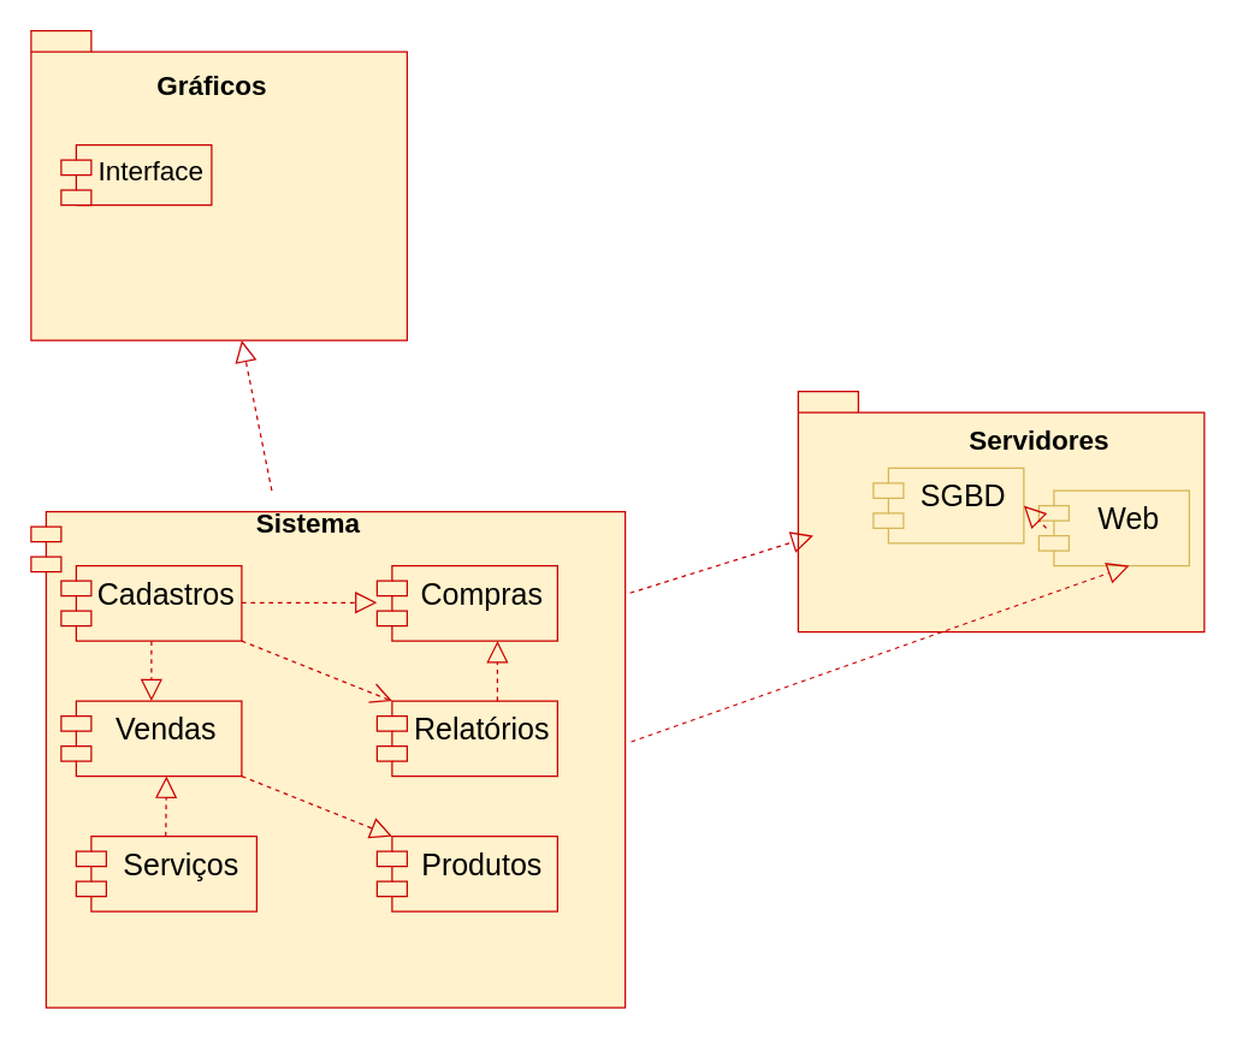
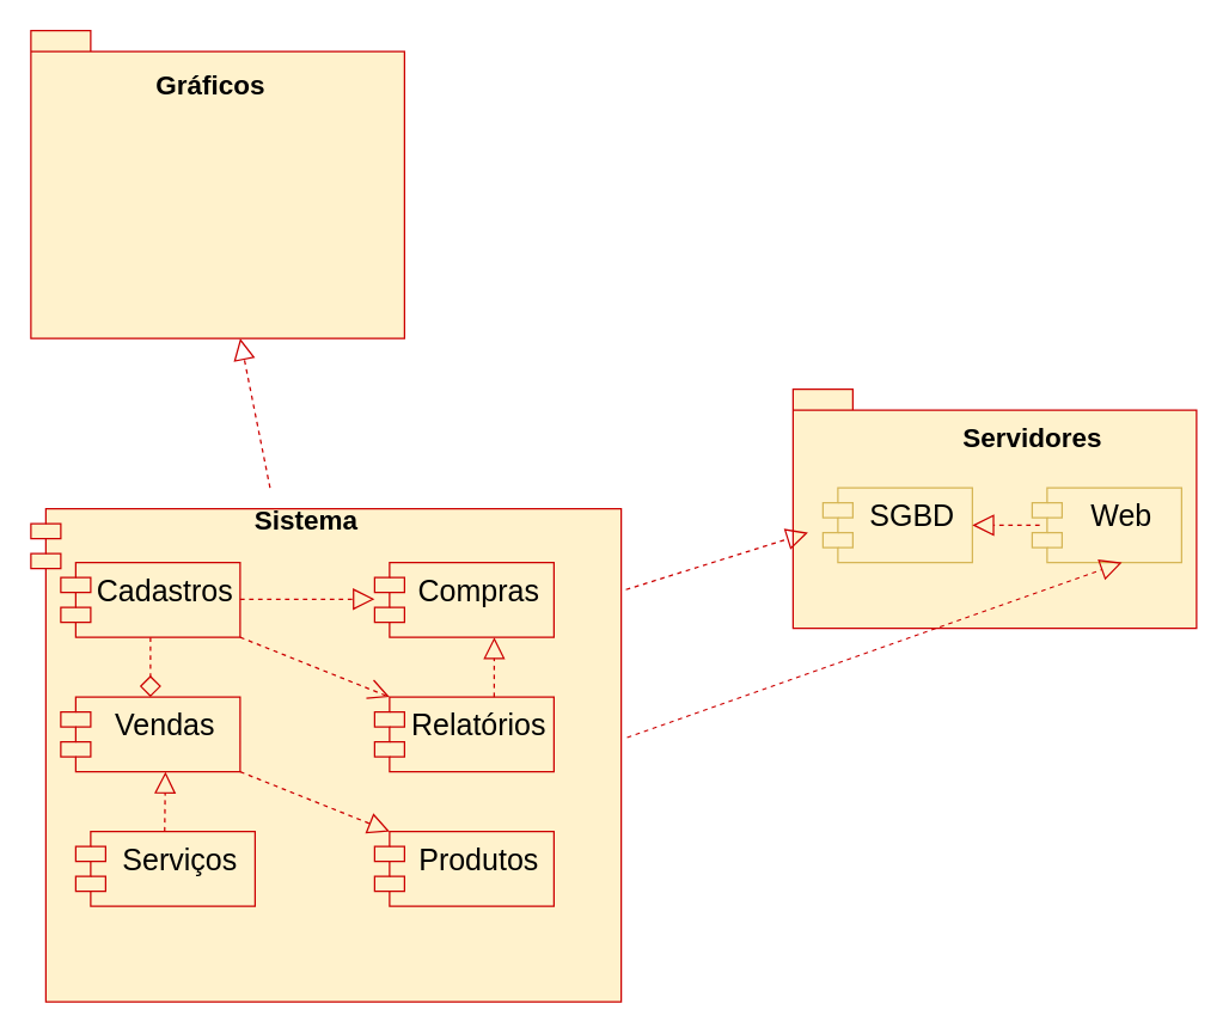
  <mxCell id="0" />
  <mxCell id="1" parent="0" />
  <mxCell id="2" value="" style="shape=folder;fontStyle=1;spacingTop=10;tabWidth=40;tabHeight=14;tabPosition=left;html=1;fillColor=#fff2cc;strokeColor=#CC0000;" vertex="1" parent="1"><mxGeometry x="20" y="20" width="250" height="206" as="geometry" /></mxCell>
  <mxCell id="3" value="Gráficos" style="text;strokeColor=none;fillColor=none;html=1;fontSize=18;fontStyle=1;verticalAlign=middle;align=center;" vertex="1" parent="1"><mxGeometry x="120" y="56" width="40" as="geometry" /></mxCell>
- <mxCell id="4" value="Interface" style="shape=module;align=left;spacingLeft=20;align=center;verticalAlign=top;fontSize=18;fillColor=#fff2cc;strokeColor=#CC0000;" vertex="1" parent="1"><mxGeometry x="40" y="96" width="100" height="40" as="geometry" /></mxCell>
  <mxCell id="5" value="" style="shape=module;align=left;spacingLeft=20;align=center;verticalAlign=top;fontSize=18;fillColor=#fff2cc;strokeColor=#CC0000;" vertex="1" parent="1"><mxGeometry x="20" y="340" width="395" height="330" as="geometry" /></mxCell>
  <mxCell id="6" value="&lt;font style=&quot;font-size: 18px&quot;&gt;Sistema&lt;/font&gt;" style="text;strokeColor=none;fillColor=none;html=1;fontSize=20;fontStyle=1;verticalAlign=middle;align=center;" vertex="1" parent="1"><mxGeometry x="187.5" y="346" width="32.5" as="geometry" /></mxCell>
  <mxCell id="7" value="Cadastros" style="shape=module;align=left;spacingLeft=20;align=center;verticalAlign=top;fontSize=20;fillColor=#fff2cc;strokeColor=#CC0000;" vertex="1" parent="1"><mxGeometry x="40" y="376" width="120" height="50" as="geometry" /></mxCell>
  <mxCell id="8" value="Produtos" style="shape=module;align=left;spacingLeft=20;align=center;verticalAlign=top;fontSize=20;fillColor=#fff2cc;strokeColor=#CC0000;" vertex="1" parent="1"><mxGeometry x="250" y="556" width="120" height="50" as="geometry" /></mxCell>
  <mxCell id="9" value="Serviços" style="shape=module;align=left;spacingLeft=20;align=center;verticalAlign=top;fontSize=20;fillColor=#fff2cc;strokeColor=#CC0000;" vertex="1" parent="1"><mxGeometry x="50" y="556" width="120" height="50" as="geometry" /></mxCell>
  <mxCell id="10" value="Relatórios" style="shape=module;align=left;spacingLeft=20;align=center;verticalAlign=top;fontSize=20;fillColor=#fff2cc;strokeColor=#CC0000;" vertex="1" parent="1"><mxGeometry x="250" y="466" width="120" height="50" as="geometry" /></mxCell>
  <mxCell id="11" value="Vendas" style="shape=module;align=left;spacingLeft=20;align=center;verticalAlign=top;fontSize=20;fillColor=#fff2cc;strokeColor=#CC0000;" vertex="1" parent="1"><mxGeometry x="40" y="466" width="120" height="50" as="geometry" /></mxCell>
  <mxCell id="12" value="Compras" style="shape=module;align=left;spacingLeft=20;align=center;verticalAlign=top;fontSize=20;fillColor=#fff2cc;strokeColor=#CC0000;" vertex="1" parent="1"><mxGeometry x="250" y="376" width="120" height="50" as="geometry" /></mxCell>
  <mxCell id="13" value="" style="shape=folder;fontStyle=1;spacingTop=10;tabWidth=40;tabHeight=14;tabPosition=left;html=1;fillColor=#fff2cc;strokeColor=#CC0000;" vertex="1" parent="1"><mxGeometry x="530" y="260" width="270" height="160" as="geometry" /></mxCell>
  <mxCell id="14" value="&lt;font style=&quot;font-size: 18px&quot;&gt;Servidores&lt;/font&gt;" style="text;strokeColor=none;fillColor=none;html=1;fontSize=24;fontStyle=1;verticalAlign=middle;align=center;" vertex="1" parent="1"><mxGeometry x="650" y="286" width="80" height="10" as="geometry" /></mxCell>
- <mxCell id="15" value="SGBD" style="shape=module;align=left;spacingLeft=20;align=center;verticalAlign=top;strokeColor=#d6b656;fontSize=20;fillColor=#fff2cc;" vertex="1" parent="1"><mxGeometry x="580" y="311" width="100" height="50" as="geometry" /></mxCell>
+ <mxCell id="15" value="SGBD" style="shape=module;align=left;spacingLeft=20;align=center;verticalAlign=top;strokeColor=#d6b656;fontSize=20;fillColor=#fff2cc;" vertex="1" parent="1"><mxGeometry x="550" y="326" width="100" height="50" as="geometry" /></mxCell>
  <mxCell id="16" value="Web" style="shape=module;align=left;spacingLeft=20;align=center;verticalAlign=top;strokeColor=#d6b656;fontSize=20;fillColor=#fff2cc;" vertex="1" parent="1"><mxGeometry x="690" y="326" width="100" height="50" as="geometry" /></mxCell>
  <mxCell id="17" value="" style="endArrow=block;dashed=1;endFill=0;endSize=12;html=1;fontSize=20;strokeColor=#CC0000;" edge="1" parent="1"><mxGeometry width="160" relative="1" as="geometry"><mxPoint x="180" y="326" as="sourcePoint" /><mxPoint x="160" y="226" as="targetPoint" /></mxGeometry></mxCell>
  <mxCell id="18" value="" style="endArrow=block;dashed=1;endFill=0;endSize=12;html=1;fontSize=20;strokeColor=#CC0000;exitX=1.008;exitY=0.164;exitDx=0;exitDy=0;exitPerimeter=0;entryX=0.037;entryY=0.6;entryDx=0;entryDy=0;entryPerimeter=0;" edge="1" parent="1" source="5" target="13"><mxGeometry width="160" relative="1" as="geometry"><mxPoint x="460" y="396" as="sourcePoint" /><mxPoint x="440" y="296" as="targetPoint" /></mxGeometry></mxCell>
  <mxCell id="19" value="" style="endArrow=block;dashed=1;endFill=0;endSize=12;html=1;fontSize=20;strokeColor=#CC0000;exitX=1.01;exitY=0.464;exitDx=0;exitDy=0;exitPerimeter=0;entryX=0.815;entryY=0.725;entryDx=0;entryDy=0;entryPerimeter=0;" edge="1" parent="1" source="5" target="13"><mxGeometry width="160" relative="1" as="geometry"><mxPoint x="410" y="444.12" as="sourcePoint" /><mxPoint x="750" y="444" as="targetPoint" /><Array as="points" /></mxGeometry></mxCell>
  <mxCell id="20" value="" style="endArrow=block;dashed=1;endFill=0;endSize=12;html=1;strokeColor=#CC0000;fontSize=20;entryX=1;entryY=0.5;entryDx=0;entryDy=0;" edge="1" parent="1" target="15"><mxGeometry width="160" relative="1" as="geometry"><mxPoint x="695" y="351" as="sourcePoint" /><mxPoint x="650" y="366" as="targetPoint" /></mxGeometry></mxCell>
  <mxCell id="21" value="" style="endArrow=block;dashed=1;endFill=0;endSize=12;html=1;strokeColor=#CC0000;fontSize=20;" edge="1" parent="1"><mxGeometry width="160" relative="1" as="geometry"><mxPoint x="160" y="400.5" as="sourcePoint" /><mxPoint x="250" y="400.5" as="targetPoint" /></mxGeometry></mxCell>
  <mxCell id="22" value="" style="endArrow=open;dashed=1;endFill=0;endSize=12;html=1;strokeColor=#CC0000;fontSize=20;exitX=1;exitY=1;exitDx=0;exitDy=0;entryX=0;entryY=0;entryDx=10;entryDy=0;entryPerimeter=0;" edge="1" parent="1" source="7" target="10"><mxGeometry width="160" relative="1" as="geometry"><mxPoint x="140" y="446" as="sourcePoint" /><mxPoint x="300" y="446" as="targetPoint" /></mxGeometry></mxCell>
- <mxCell id="23" value="" style="endArrow=block;dashed=1;endFill=0;endSize=12;html=1;strokeColor=#CC0000;fontSize=20;entryX=0.5;entryY=0;entryDx=0;entryDy=0;exitX=0.5;exitY=1;exitDx=0;exitDy=0;" edge="1" parent="1" source="7" target="11"><mxGeometry width="160" relative="1" as="geometry"><mxPoint x="130" y="446" as="sourcePoint" /><mxPoint x="270" y="476" as="targetPoint" /></mxGeometry></mxCell>
+ <mxCell id="23" value="" style="endArrow=diamond;dashed=1;endFill=0;endSize=12;html=1;strokeColor=#CC0000;fontSize=20;entryX=0.5;entryY=0;entryDx=0;entryDy=0;exitX=0.5;exitY=1;exitDx=0;exitDy=0;" edge="1" parent="1" source="7" target="11"><mxGeometry width="160" relative="1" as="geometry"><mxPoint x="130" y="446" as="sourcePoint" /><mxPoint x="270" y="476" as="targetPoint" /></mxGeometry></mxCell>
  <mxCell id="24" value="" style="endArrow=block;dashed=1;endFill=0;endSize=12;html=1;strokeColor=#CC0000;fontSize=20;exitX=1;exitY=1;exitDx=0;exitDy=0;entryX=0;entryY=0;entryDx=10;entryDy=0;entryPerimeter=0;" edge="1" parent="1"><mxGeometry width="160" relative="1" as="geometry"><mxPoint x="160" y="516" as="sourcePoint" /><mxPoint x="260" y="556" as="targetPoint" /></mxGeometry></mxCell>
  <mxCell id="25" value="" style="endArrow=block;dashed=1;endFill=0;endSize=12;html=1;strokeColor=#CC0000;fontSize=20;entryX=0.667;entryY=1;entryDx=0;entryDy=0;entryPerimeter=0;" edge="1" parent="1" target="12"><mxGeometry width="160" relative="1" as="geometry"><mxPoint x="330" y="466" as="sourcePoint" /><mxPoint x="330" y="436" as="targetPoint" /></mxGeometry></mxCell>
  <mxCell id="26" value="" style="endArrow=block;dashed=1;endFill=0;endSize=12;html=1;strokeColor=#CC0000;fontSize=20;" edge="1" parent="1"><mxGeometry width="160" relative="1" as="geometry"><mxPoint x="109.5" y="556" as="sourcePoint" /><mxPoint x="110" y="516" as="targetPoint" /></mxGeometry></mxCell>
